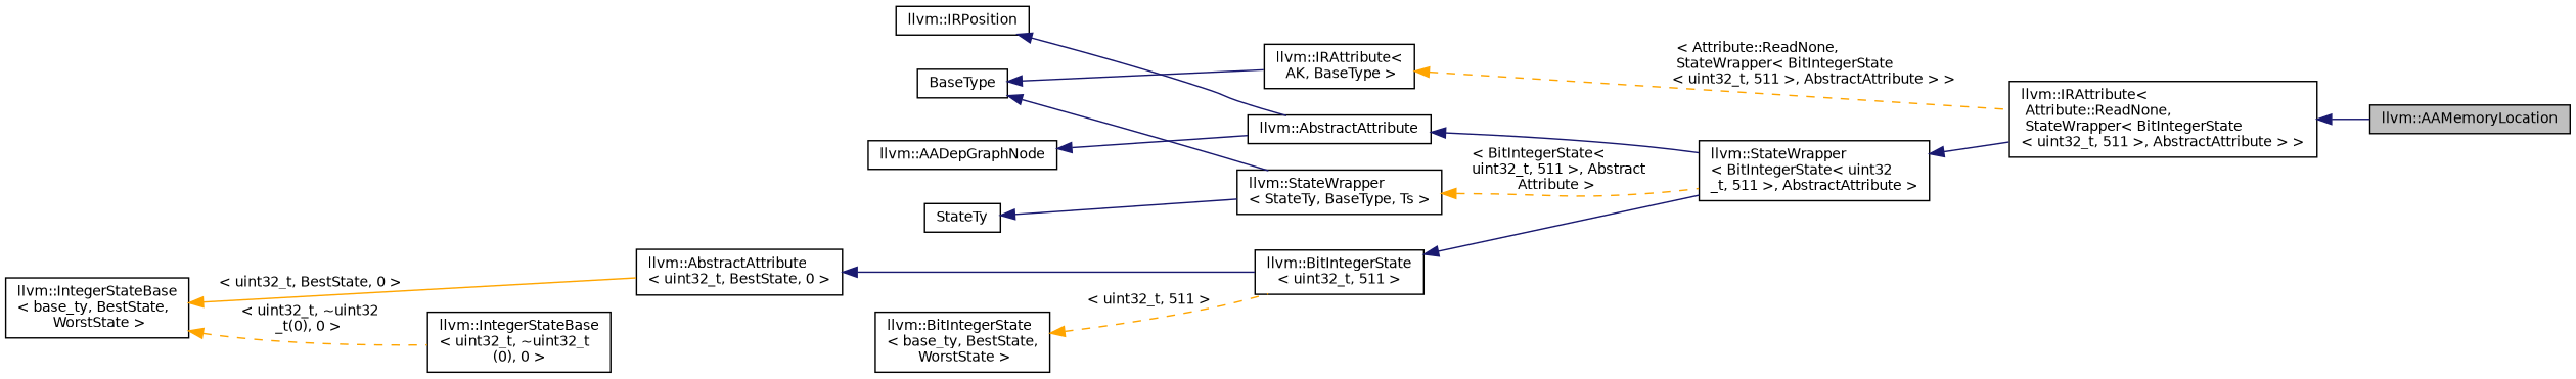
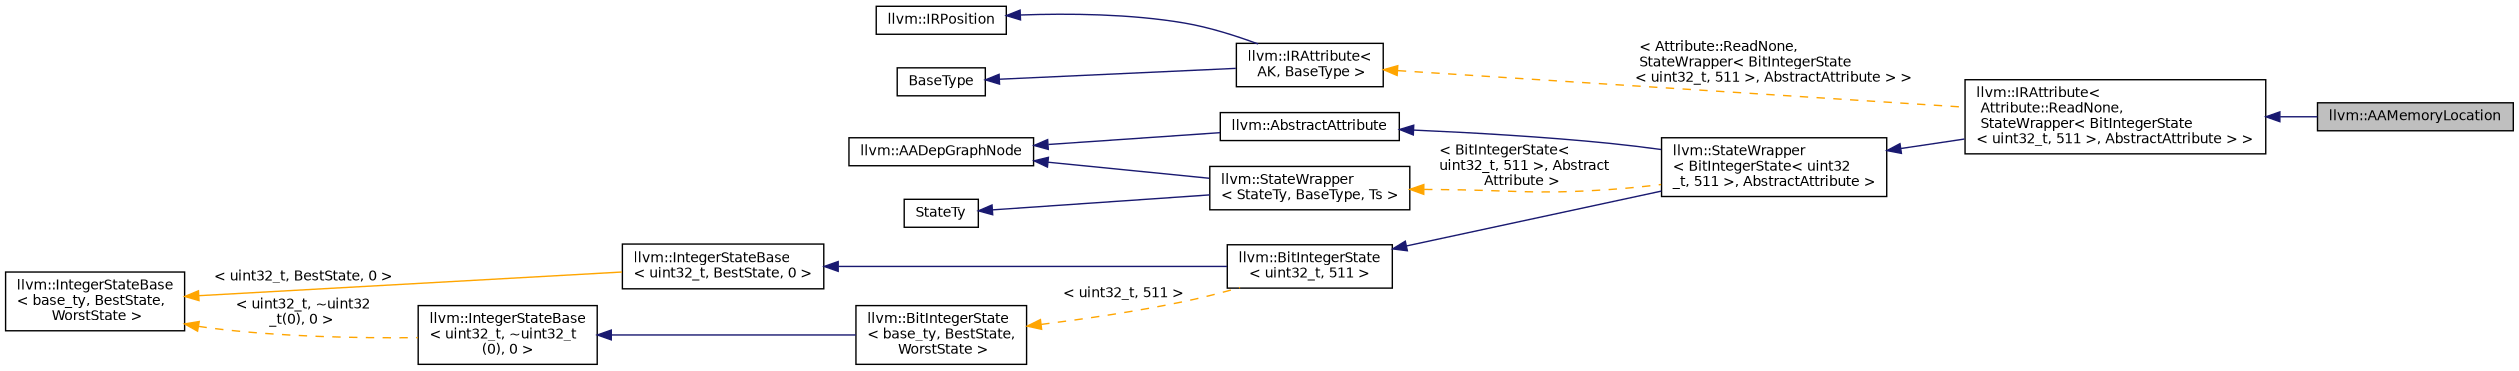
  digraph {
    rankdir=LR
    node [color=black fontname=Helvetica fontsize=10 shape=record]
    edge [color=midnightblue dir=back fontname=Helvetica fontsize=10 labelfontname=Helvetica labelfontsize=10 style=solid]
    n1 [fillcolor=grey75 fontcolor=black height=0.2 label="llvm::AAMemoryLocation" style=filled width=0.4]
    n2 [height=0.2 label="llvm::IRAttribute\<\l Attribute::ReadNone,\l StateWrapper\< BitIntegerState\l\< uint32_t, 511 \>, AbstractAttribute \> \>" width=0.4]
    n3 [height=0.2 label="llvm::StateWrapper\l\< BitIntegerState\< uint32\l_t, 511 \>, AbstractAttribute \>" width=0.4]
    n4 [height=0.2 label="llvm::AbstractAttribute" width=0.4]
    n5 [height=0.2 label="llvm::IRPosition" width=0.4]
    n6 [height=0.2 label="llvm::AADepGraphNode" width=0.4]
    n7 [height=0.2 label="llvm::BitIntegerState\l\< uint32_t, 511 \>" width=0.4]
-   n8 [height=0.2 label="llvm::AbstractAttribute\l\< uint32_t, BestState, 0 \>" width=0.4]
+   n8 [height=0.2 label="llvm::IntegerStateBase\l\< uint32_t, BestState, 0 \>" width=0.4]
    n9 [height=0.2 label="llvm::IntegerStateBase\l\< base_ty, BestState,\l WorstState \>" width=0.4]
    n10 [height=0.2 label="llvm::IntegerStateBase\l\< uint32_t, ~uint32_t\l(0), 0 \>" width=0.4]
    n11 [height=0.2 label="llvm::BitIntegerState\l\< base_ty, BestState,\l WorstState \>" width=0.4]
    n12 [height=0.2 label="llvm::StateWrapper\l\< StateTy, BaseType, Ts \>" width=0.4]
    n13 [height=0.2 label=BaseType width=0.4]
    n14 [height=0.2 label="llvm::IRAttribute\<\l AK, BaseType \>" width=0.4]
    n15 [height=0.2 label=StateTy width=0.4]
    n2 -> n1
    n3 -> n2
    n4 -> n3
-   n5 -> n4
+   n5 -> n14
    n6 -> n4
    n7 -> n3
    n8 -> n7
    n9 -> n8 [color=orange label=" \< uint32_t, BestState, 0 \>"]
    n9 -> n10 [color=orange label=" \< uint32_t, ~uint32\l_t(0), 0 \>" style=dashed]
+   n10 -> n11
    n11 -> n7 [color=orange label=" \< uint32_t, 511 \>" style=dashed]
    n12 -> n3 [color=orange label=" \< BitIntegerState\<\l uint32_t, 511 \>, Abstract\lAttribute \>" style=dashed]
-   n13 -> n12
+   n6 -> n12
    n13 -> n14
    n14 -> n2 [color=orange label=" \< Attribute::ReadNone,\l StateWrapper\< BitIntegerState\l\< uint32_t, 511 \>, AbstractAttribute \> \>" style=dashed]
    n15 -> n12
  }
